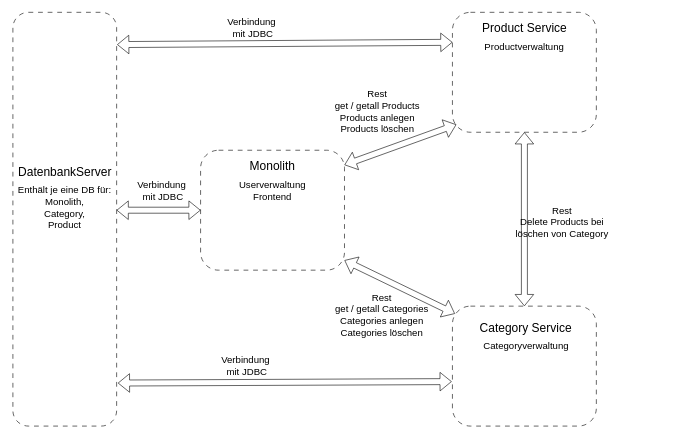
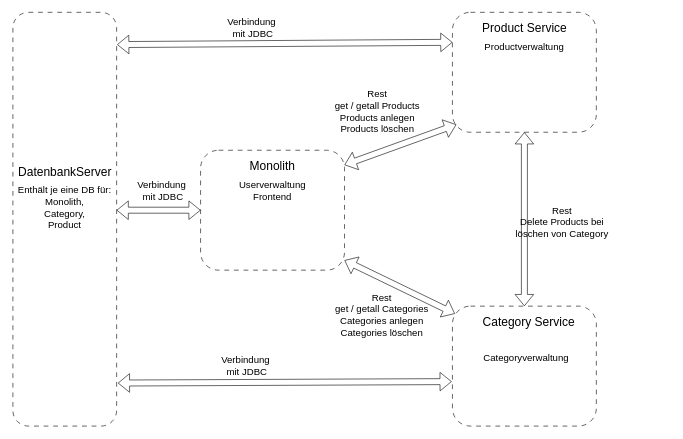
  <mxCell id="0" />
  <mxCell id="1" parent="0" />
  <mxCell id="2" value="" style="rounded=1;whiteSpace=wrap;html=1;dashed=1;dashPattern=8 8;" parent="1" vertex="1"><mxGeometry x="334" y="250" width="240" height="200" as="geometry" /></mxCell>
  <mxCell id="3" value="&lt;font style=&quot;font-size: 20px;&quot;&gt;Monolith&lt;/font&gt;" style="text;html=1;strokeColor=none;fillColor=none;align=center;verticalAlign=middle;whiteSpace=wrap;rounded=0;" parent="1" vertex="1"><mxGeometry x="389" y="260" width="130" height="30" as="geometry" /></mxCell>
  <mxCell id="4" value="Userverwaltung&lt;br&gt;Frontend" style="text;html=1;strokeColor=none;fillColor=none;align=center;verticalAlign=middle;whiteSpace=wrap;rounded=0;fontSize=16;" parent="1" vertex="1"><mxGeometry x="424" y="302" width="60" height="30" as="geometry" /></mxCell>
  <mxCell id="5" value="" style="rounded=1;whiteSpace=wrap;html=1;dashed=1;dashPattern=8 8;" parent="1" vertex="1"><mxGeometry x="754" y="510" width="240" height="200" as="geometry" /></mxCell>
- <mxCell id="6" value="&lt;font style=&quot;font-size: 20px;&quot;&gt;Category Service&lt;/font&gt;" style="text;html=1;strokeColor=none;fillColor=none;align=center;verticalAlign=middle;whiteSpace=wrap;rounded=0;" parent="1" vertex="1"><mxGeometry x="794" y="530" width="165" height="30" as="geometry" /></mxCell>
- <mxCell id="7" value="Categoryverwaltung" style="text;html=1;strokeColor=none;fillColor=none;align=center;verticalAlign=middle;whiteSpace=wrap;rounded=0;fontSize=16;" parent="1" vertex="1"><mxGeometry x="791.5" y="561" width="170" height="30" as="geometry" /></mxCell>
+ <mxCell id="6" value="&lt;font style=&quot;font-size: 20px;&quot;&gt;Category Service&lt;/font&gt;" style="text;html=1;strokeColor=none;fillColor=none;align=center;verticalAlign=middle;whiteSpace=wrap;rounded=0;" parent="1" vertex="1"><mxGeometry x="799" y="520" width="165" height="30" as="geometry" /></mxCell>
+ <mxCell id="7" value="Categoryverwaltung" style="text;html=1;strokeColor=none;fillColor=none;align=center;verticalAlign=middle;whiteSpace=wrap;rounded=0;fontSize=16;" parent="1" vertex="1"><mxGeometry x="791.5" y="581" width="170" height="30" as="geometry" /></mxCell>
  <mxCell id="8" value="" style="rounded=1;whiteSpace=wrap;html=1;dashed=1;dashPattern=8 8;" parent="1" vertex="1"><mxGeometry x="754" y="20" width="240" height="200" as="geometry" /></mxCell>
  <mxCell id="9" value="&lt;font style=&quot;font-size: 20px;&quot;&gt;Product Service&lt;/font&gt;" style="text;html=1;strokeColor=none;fillColor=none;align=center;verticalAlign=middle;whiteSpace=wrap;rounded=0;" parent="1" vertex="1"><mxGeometry x="801.5" y="30" width="145" height="30" as="geometry" /></mxCell>
  <mxCell id="10" value="Productverwaltung" style="text;html=1;strokeColor=none;fillColor=none;align=center;verticalAlign=middle;whiteSpace=wrap;rounded=0;fontSize=16;" parent="1" vertex="1"><mxGeometry x="814" y="62" width="120" height="30" as="geometry" /></mxCell>
  <mxCell id="11" value="&lt;font style=&quot;font-size: 16px;&quot;&gt;Rest&lt;br&gt;get / getall Categories&lt;br style=&quot;border-color: var(--border-color);&quot;&gt;Categories anlegen&lt;br style=&quot;border-color: var(--border-color);&quot;&gt;Categories löschen&lt;br&gt;&lt;/font&gt;" style="text;html=1;strokeColor=none;fillColor=none;align=center;verticalAlign=middle;whiteSpace=wrap;rounded=0;" parent="1" vertex="1"><mxGeometry x="539" y="510" width="195" height="30" as="geometry" /></mxCell>
  <mxCell id="12" value="" style="shape=flexArrow;endArrow=classic;startArrow=classic;html=1;rounded=0;entryX=0.017;entryY=0.063;entryDx=0;entryDy=0;entryPerimeter=0;" parent="1" target="5" edge="1"><mxGeometry width="100" height="100" relative="1" as="geometry"><mxPoint x="574" y="433.5" as="sourcePoint" /><mxPoint x="734" y="480" as="targetPoint" /></mxGeometry></mxCell>
  <mxCell id="13" value="" style="shape=flexArrow;endArrow=classic;startArrow=classic;html=1;rounded=0;entryX=0.5;entryY=1;entryDx=0;entryDy=0;exitX=0.5;exitY=0;exitDx=0;exitDy=0;" parent="1" source="5" target="8" edge="1"><mxGeometry width="100" height="100" relative="1" as="geometry"><mxPoint x="773.5" y="409" as="sourcePoint" /><mxPoint x="773.5" y="329" as="targetPoint" /></mxGeometry></mxCell>
  <mxCell id="14" value="Rest&lt;br&gt;Delete Products bei &lt;br&gt;löschen von Category" style="text;html=1;strokeColor=none;fillColor=none;align=center;verticalAlign=middle;whiteSpace=wrap;rounded=0;fontSize=16;" parent="1" vertex="1"><mxGeometry x="756.5" y="355" width="360" height="30" as="geometry" /></mxCell>
  <mxCell id="15" value="&lt;font style=&quot;font-size: 16px;&quot;&gt;Rest&lt;br&gt;get / getall Products&lt;br&gt;Products anlegen&lt;br&gt;Products löschen&lt;br&gt;&lt;/font&gt;" style="text;html=1;strokeColor=none;fillColor=none;align=center;verticalAlign=middle;whiteSpace=wrap;rounded=0;" parent="1" vertex="1"><mxGeometry x="534" y="170" width="190" height="30" as="geometry" /></mxCell>
  <mxCell id="16" value="" style="shape=flexArrow;endArrow=classic;startArrow=classic;html=1;rounded=0;entryX=0.027;entryY=0.936;entryDx=0;entryDy=0;entryPerimeter=0;" parent="1" target="8" edge="1"><mxGeometry width="100" height="100" relative="1" as="geometry"><mxPoint x="574" y="274.5" as="sourcePoint" /><mxPoint x="654" y="275.5" as="targetPoint" /></mxGeometry></mxCell>
  <mxCell id="17" value="" style="rounded=1;whiteSpace=wrap;html=1;dashed=1;dashPattern=8 8;" parent="1" vertex="1"><mxGeometry x="21" y="20" width="173" height="690" as="geometry" /></mxCell>
  <mxCell id="18" value="&lt;font style=&quot;font-size: 16px;&quot;&gt;Verbindung&amp;nbsp;&lt;/font&gt;&lt;div&gt;&lt;font style=&quot;font-size: 16px;&quot;&gt;mit JDBC&lt;br&gt;&lt;/font&gt;&lt;/div&gt;" style="text;html=1;strokeColor=none;fillColor=none;align=center;verticalAlign=middle;whiteSpace=wrap;rounded=0;" parent="1" vertex="1"><mxGeometry x="349" y="595" width="125" height="30" as="geometry" /></mxCell>
  <mxCell id="19" value="&lt;font style=&quot;font-size: 20px;&quot;&gt;DatenbankServer&lt;/font&gt;" style="text;html=1;strokeColor=none;fillColor=none;align=center;verticalAlign=middle;whiteSpace=wrap;rounded=0;" vertex="1" parent="1"><mxGeometry x="42.5" y="270" width="130" height="30" as="geometry" /></mxCell>
  <mxCell id="20" value="Enthält je eine DB für:&lt;br&gt;Monolith,&lt;br&gt;Category,&lt;br&gt;Product" style="text;html=1;strokeColor=none;fillColor=none;align=center;verticalAlign=middle;whiteSpace=wrap;rounded=0;fontSize=16;" vertex="1" parent="1"><mxGeometry x="20" y="295" width="175" height="100" as="geometry" /></mxCell>
  <mxCell id="21" value="" style="shape=flexArrow;endArrow=classic;startArrow=classic;html=1;rounded=0;exitX=1.005;exitY=0.078;exitDx=0;exitDy=0;exitPerimeter=0;entryX=0;entryY=0.25;entryDx=0;entryDy=0;" edge="1" parent="1" source="17" target="8"><mxGeometry width="100" height="100" relative="1" as="geometry"><mxPoint x="294" y="150" as="sourcePoint" /><mxPoint x="414" y="70" as="targetPoint" /></mxGeometry></mxCell>
  <mxCell id="22" value="" style="shape=flexArrow;endArrow=classic;startArrow=classic;html=1;rounded=0;exitX=1.012;exitY=0.896;exitDx=0;exitDy=0;exitPerimeter=0;entryX=-0.005;entryY=0.629;entryDx=0;entryDy=0;entryPerimeter=0;" edge="1" parent="1" source="17" target="5"><mxGeometry width="100" height="100" relative="1" as="geometry"><mxPoint x="314" y="720" as="sourcePoint" /><mxPoint x="634" y="640" as="targetPoint" /></mxGeometry></mxCell>
  <mxCell id="23" value="" style="shape=flexArrow;endArrow=classic;startArrow=classic;html=1;rounded=0;entryX=0;entryY=0.5;entryDx=0;entryDy=0;" edge="1" parent="1" target="2"><mxGeometry width="100" height="100" relative="1" as="geometry"><mxPoint x="194" y="350" as="sourcePoint" /><mxPoint x="314" y="410" as="targetPoint" /></mxGeometry></mxCell>
  <mxCell id="24" value="&lt;font style=&quot;font-size: 16px;&quot;&gt;Verbindung&amp;nbsp;&lt;/font&gt;&lt;div&gt;&lt;font style=&quot;font-size: 16px;&quot;&gt;mit JDBC&lt;br&gt;&lt;/font&gt;&lt;/div&gt;" style="text;html=1;strokeColor=none;fillColor=none;align=center;verticalAlign=middle;whiteSpace=wrap;rounded=0;" vertex="1" parent="1"><mxGeometry x="359" y="30" width="125" height="30" as="geometry" /></mxCell>
  <mxCell id="25" value="&lt;font style=&quot;font-size: 16px;&quot;&gt;Verbindung&amp;nbsp;&lt;/font&gt;&lt;div&gt;&lt;font style=&quot;font-size: 16px;&quot;&gt;mit JDBC&lt;br&gt;&lt;/font&gt;&lt;/div&gt;" style="text;html=1;strokeColor=none;fillColor=none;align=center;verticalAlign=middle;whiteSpace=wrap;rounded=0;" vertex="1" parent="1"><mxGeometry x="209" y="303" width="125" height="30" as="geometry" /></mxCell>
